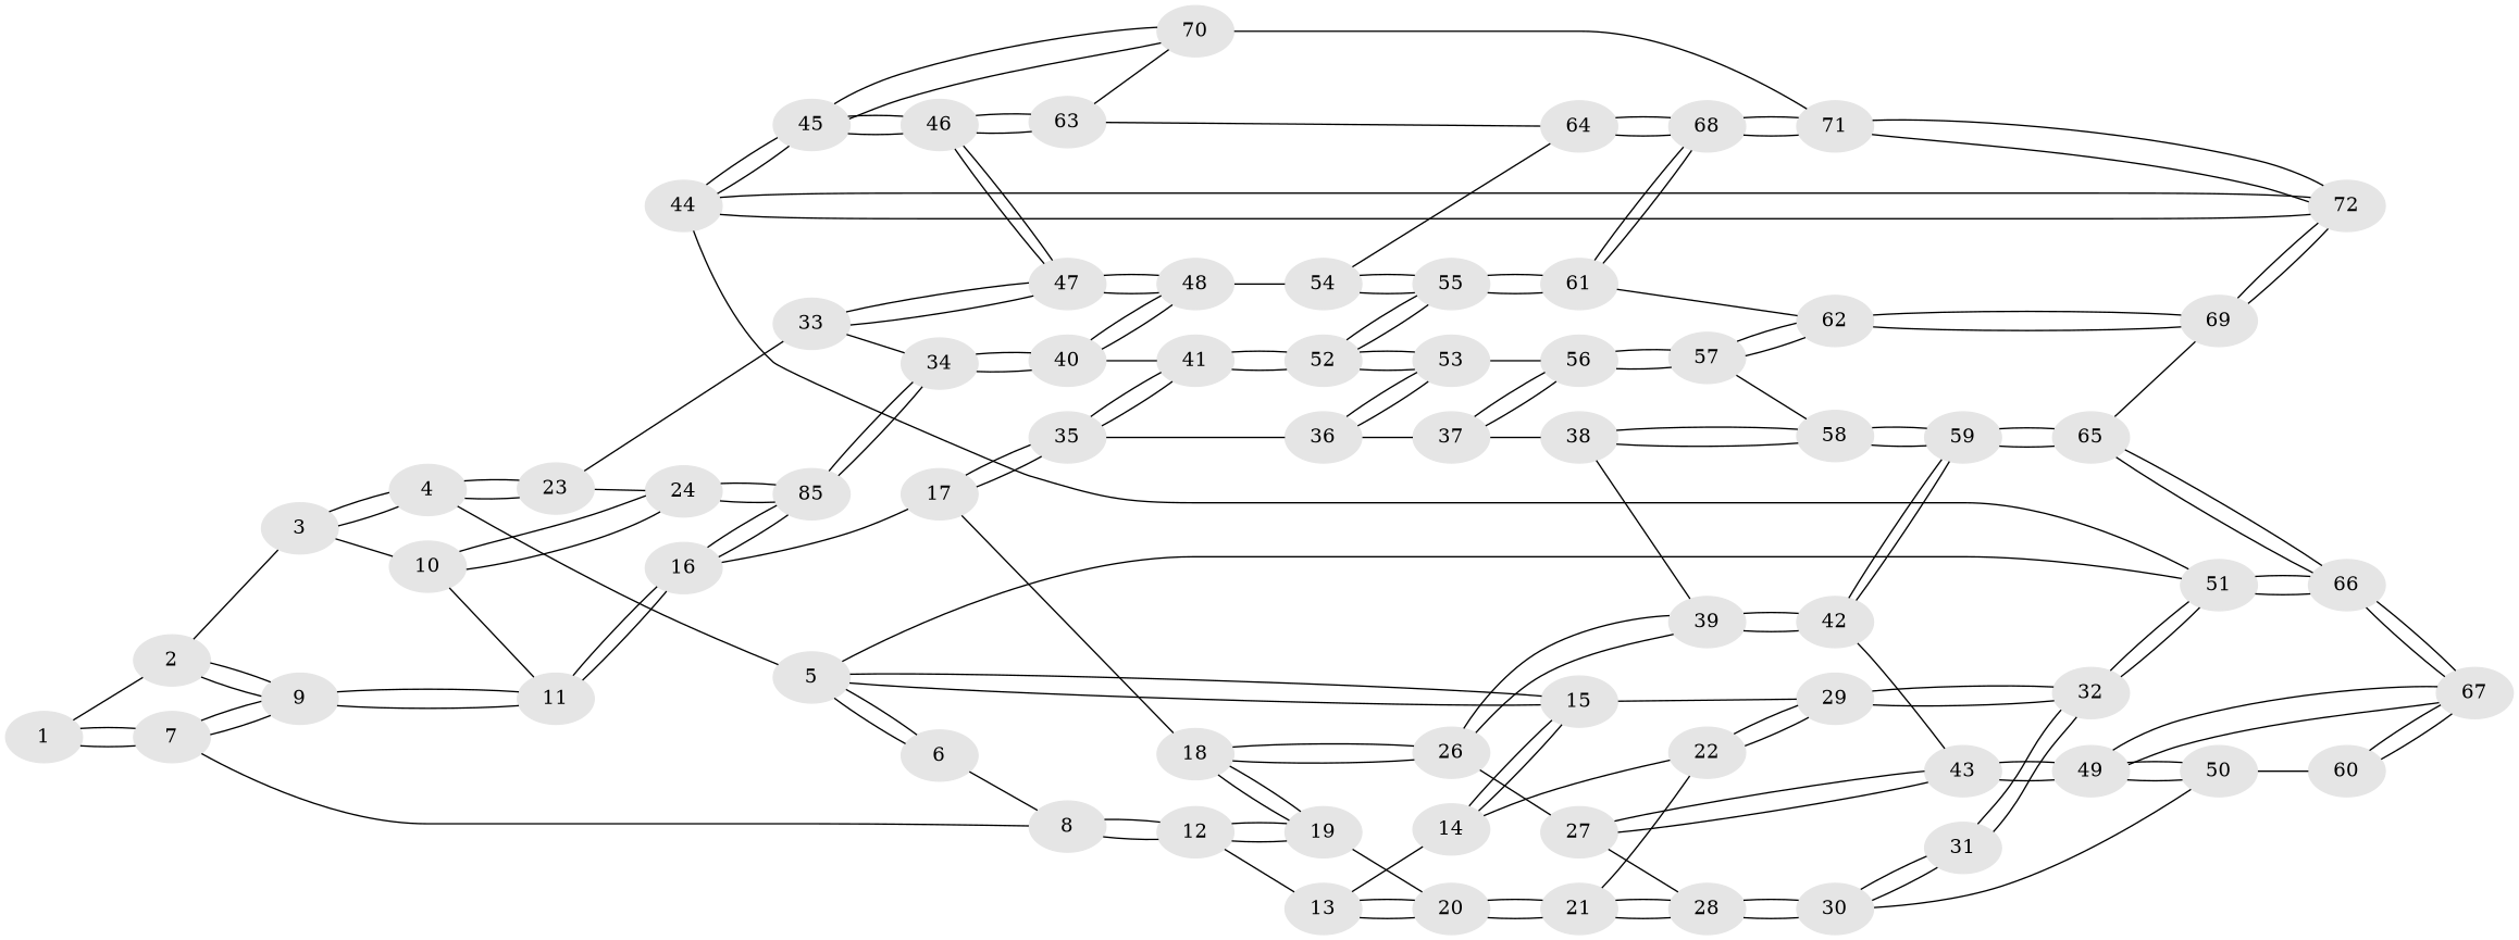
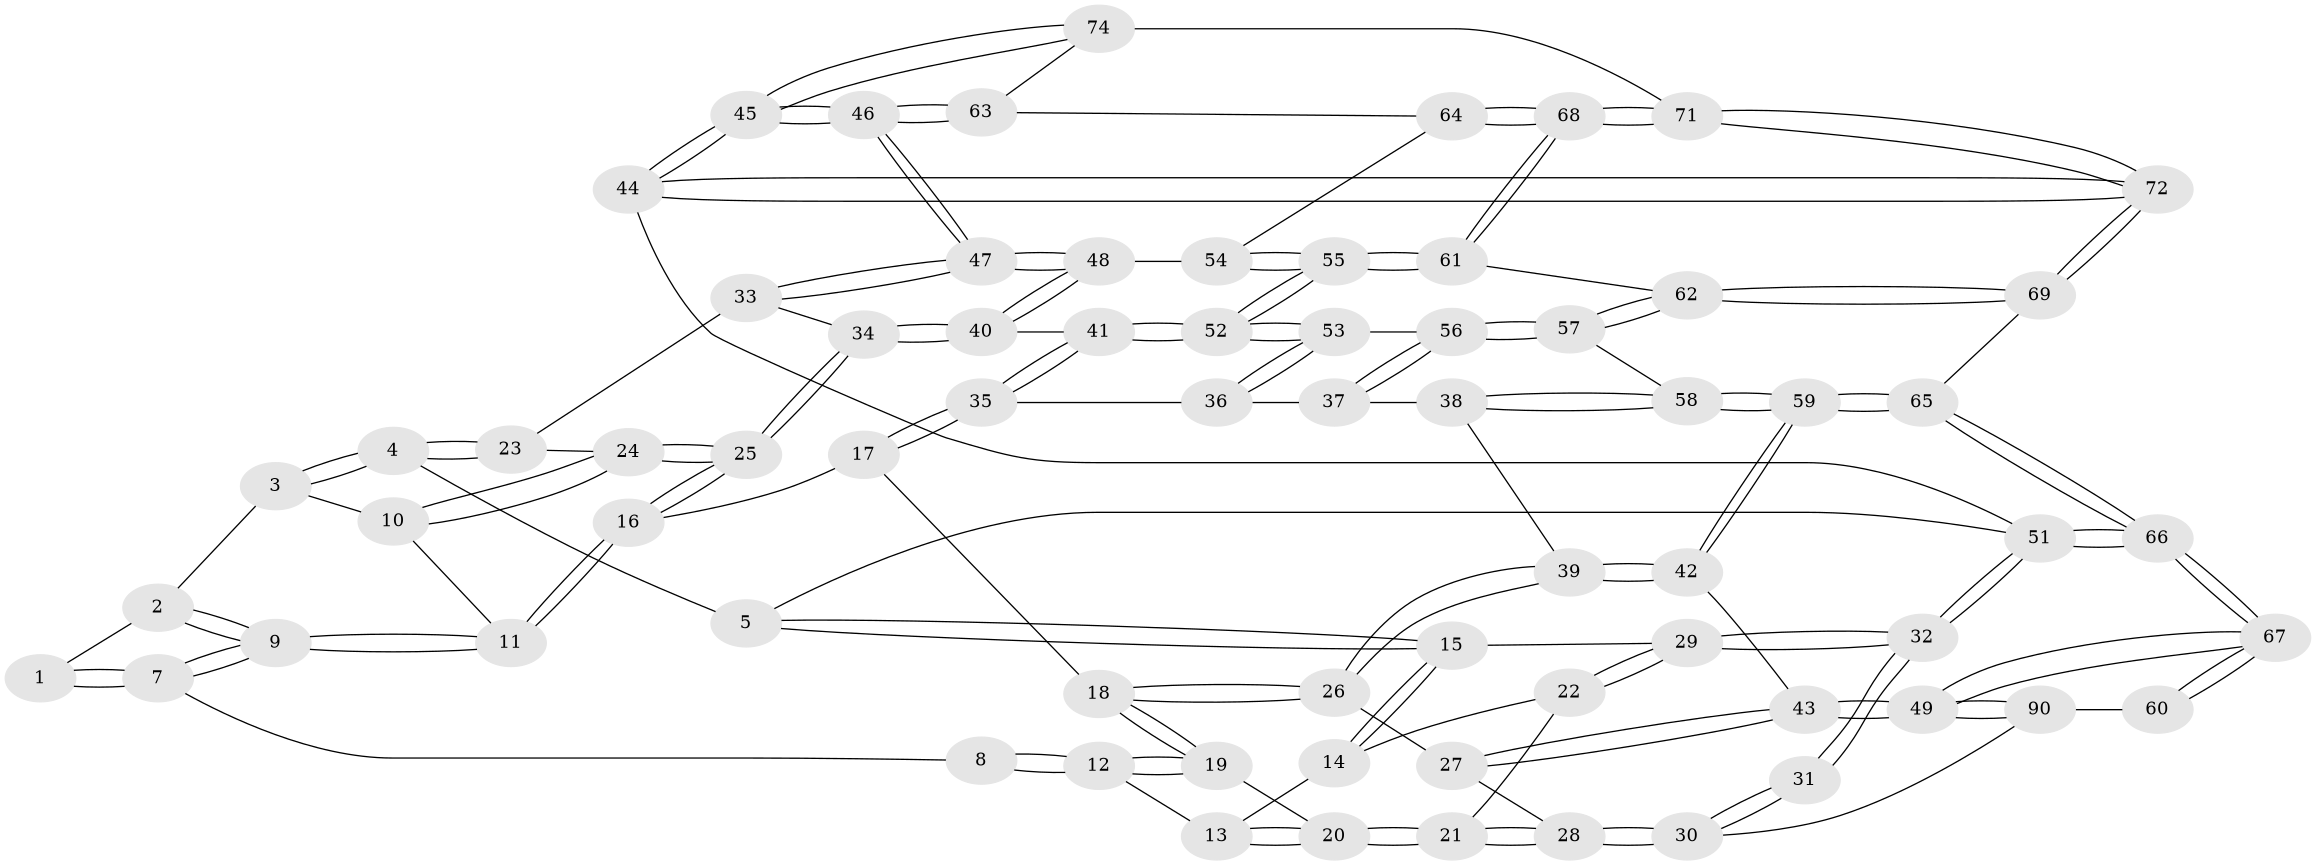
  graph {
    rankdir=LR
    node [color=gray90 style=filled]
    1
    2
    7
    3
    9
    8
    4
    10
    11
    5
    23
    24
-   6
    15
    51
    33
    44
    45
    72
    29
    66
    12
    13
    19
    16
-   25 [label=85]
+   25
    17
    14
    20
    22
    21
    32
    18
    35
    34
    26
    36
    41
    27
    39
    28
    30
    47
    40
    43
    42
    49
    31
-   50
+   50 [label=90]
    60
    67
    48
    37
    53
    52
    38
    56
    58
    57
    59
    54
    55
    65
    46
-   70
+   70 [label=74]
    63
    71
    64
    61
    68
    62
    69
    1 -- 2
    1 -- 7
    1 -- 7
    2 -- 3
    2 -- 9
    2 -- 9
    7 -- 9
    7 -- 9
    7 -- 8
    3 -- 4
    3 -- 4
    3 -- 10
    9 -- 11
    9 -- 11
    8 -- 12
    8 -- 12
    4 -- 5
    4 -- 23
    4 -- 23
    10 -- 11
    10 -- 24
    10 -- 24
    11 -- 16
    11 -- 16
-   5 -- 6
-   5 -- 6
    5 -- 15
    5 -- 15
    5 -- 51
    23 -- 24
    23 -- 33
    24 -- 25
    24 -- 25
-   6 -- 8
    15 -- 29
    51 -- 66
    51 -- 66
    33 -- 34
    33 -- 47
    33 -- 47
    44 -- 51
    44 -- 45
    44 -- 45
    44 -- 72
    44 -- 72
    45 -- 46
    45 -- 46
    45 -- 70
    45 -- 70
    29 -- 32
    29 -- 32
    66 -- 67
    66 -- 67
    12 -- 13
    12 -- 19
    12 -- 19
    13 -- 14
    13 -- 20
    13 -- 20
    19 -- 20
    16 -- 25
    16 -- 25
    16 -- 17
    25 -- 34
    25 -- 34
    17 -- 18
    17 -- 35
    17 -- 35
    14 -- 15
    14 -- 15
    14 -- 22
    20 -- 21
    20 -- 21
    22 -- 29
    22 -- 29
    21 -- 22
    21 -- 28
    21 -- 28
    32 -- 51
    32 -- 51
    18 -- 19
    18 -- 19
    18 -- 26
    18 -- 26
    35 -- 36
    35 -- 41
    35 -- 41
    34 -- 40
    34 -- 40
    26 -- 27
    26 -- 39
    26 -- 39
    36 -- 37
    36 -- 53
    36 -- 53
    41 -- 52
    41 -- 52
    27 -- 28
    27 -- 43
    27 -- 43
    39 -- 42
    39 -- 42
    28 -- 30
    28 -- 30
    30 -- 31
    30 -- 31
    30 -- 50
    47 -- 48
    47 -- 48
    40 -- 41
    40 -- 48
    40 -- 48
    43 -- 49
    43 -- 49
    42 -- 43
    42 -- 59
    42 -- 59
    49 -- 50
    49 -- 50
    49 -- 67
    49 -- 67
    31 -- 32
    31 -- 32
    50 -- 60
    60 -- 67
    60 -- 67
    48 -- 54
    37 -- 38
    37 -- 56
    37 -- 56
    53 -- 56
    52 -- 53
    52 -- 53
    52 -- 55
    52 -- 55
    38 -- 39
    38 -- 58
    38 -- 58
    56 -- 57
    56 -- 57
    58 -- 59
    58 -- 59
    57 -- 58
    57 -- 62
    57 -- 62
    59 -- 65
    59 -- 65
    54 -- 55
    54 -- 55
    54 -- 64
    55 -- 61
    55 -- 61
    65 -- 66
    65 -- 66
    65 -- 69
    46 -- 47
    46 -- 47
    46 -- 63
    46 -- 63
    70 -- 71
    63 -- 70
    63 -- 64
    71 -- 72
    71 -- 72
    64 -- 68
    64 -- 68
    61 -- 68
    61 -- 68
    61 -- 62
    68 -- 71
    68 -- 71
    62 -- 69
    62 -- 69
    69 -- 72
    69 -- 72
  }
